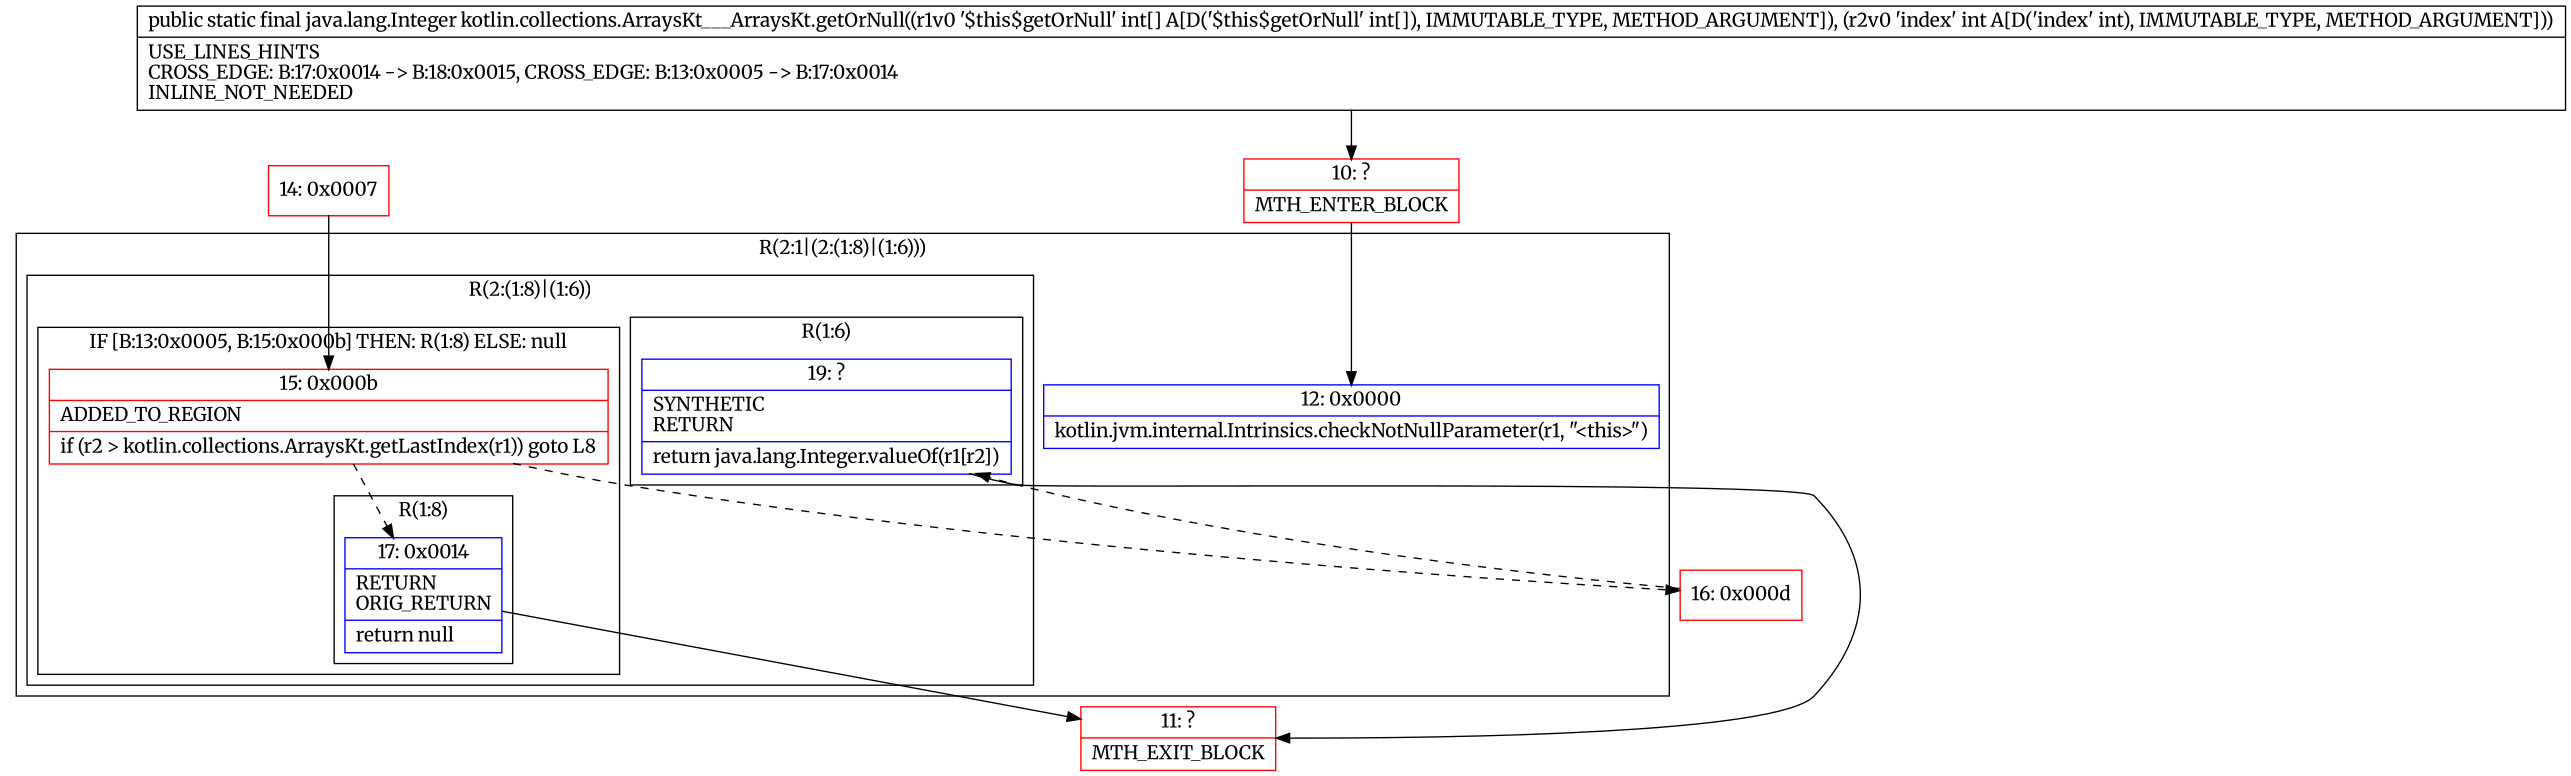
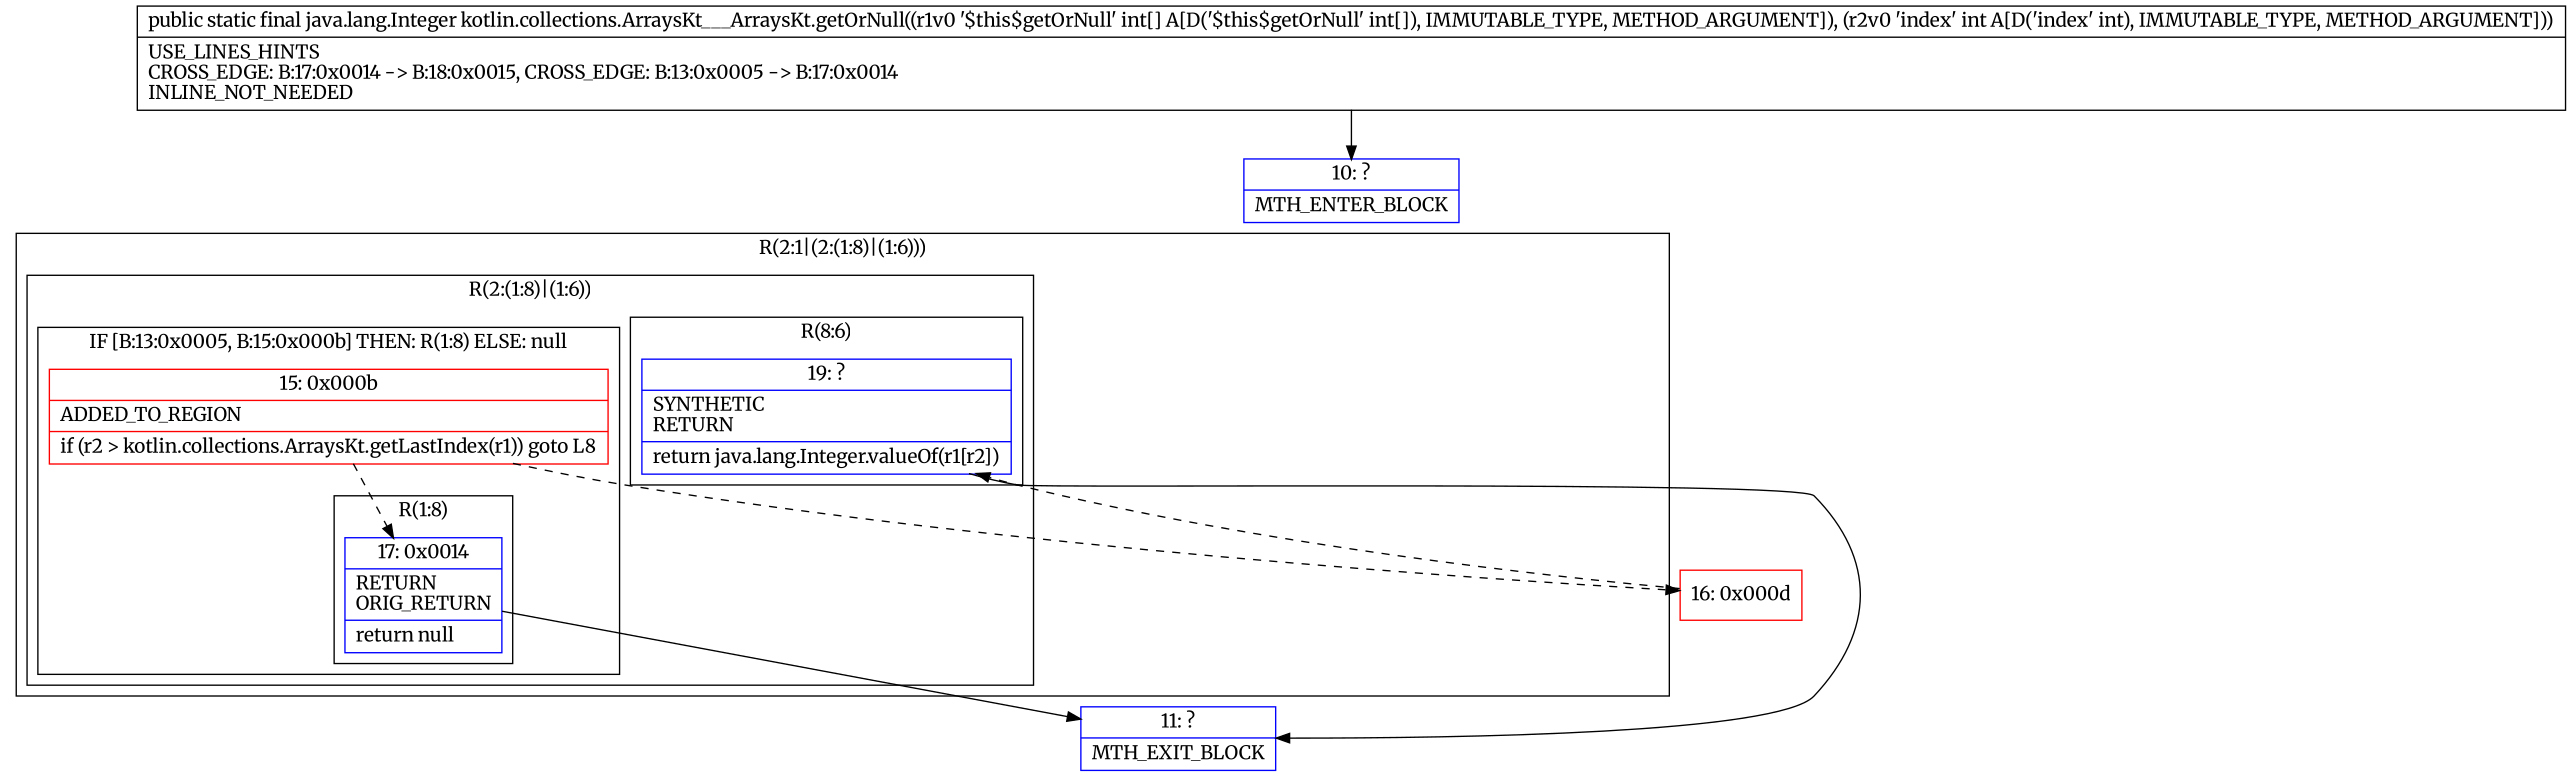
  digraph {
    fontname=Merriweather
    node [color=red fontname=Merriweather shape=record]
    edge [fontname=Merriweather]
    n1 [color=blue label="{17\:\ 0x0014|RETURN\lORIG_RETURN\l|return null\l}"]
    n2 [label="{15\:\ 0x000b|ADDED_TO_REGION\l|if (r2 \> kotlin.collections.ArraysKt.getLastIndex(r1)) goto L8\l}"]
    n3 [color=blue label="{19\:\ ?|SYNTHETIC\lRETURN\l|return java.lang.Integer.valueOf(r1[r2])\l}"]
-   n4 [color=blue label="{12\:\ 0x0000|kotlin.jvm.internal.Intrinsics.checkNotNullParameter(r1, \"\<this\>\")\l}"]
-   n5 [label="{11\:\ ?|MTH_EXIT_BLOCK\l}"]
+   n5 [color=blue label="{11\:\ ?|MTH_EXIT_BLOCK\l}"]
    n6 [label="{16\:\ 0x000d}"]
-   n7 [label="{14\:\ 0x0007}"]
-   n8 [label="{10\:\ ?|MTH_ENTER_BLOCK\l}"]
+   n8 [color=blue label="{10\:\ ?|MTH_ENTER_BLOCK\l}"]
    n9 [label="{public static final java.lang.Integer kotlin.collections.ArraysKt___ArraysKt.getOrNull((r1v0 '$this$getOrNull' int[] A[D('$this$getOrNull' int[]), IMMUTABLE_TYPE, METHOD_ARGUMENT]), (r2v0 'index' int A[D('index' int), IMMUTABLE_TYPE, METHOD_ARGUMENT]))  | USE_LINES_HINTS\lCROSS_EDGE: B:17:0x0014 \-\> B:18:0x0015, CROSS_EDGE: B:13:0x0005 \-\> B:17:0x0014\lINLINE_NOT_NEEDED\l}" color=""]
    subgraph cluster_1 {
      label="R(2:1|(2:(1:8)|(1:6)))"
-     n4
      subgraph cluster_2 {
        label="R(2:(1:8)|(1:6))"
        subgraph cluster_3 {
          label="IF [B:13:0x0005, B:15:0x000b] THEN: R(1:8) ELSE: null"
          n2
          subgraph cluster_4 {
            label="R(1:8)"
            n1
          }
        }
        subgraph cluster_5 {
-         label="R(1:6)"
+         label="R(8:6)"
          n3
        }
      }
    }
    n1 -> n5
    n2 -> n1 [style=dashed]
    n2 -> n6 [style=dashed]
    n3 -> n5
    n6 -> n3 [style=dashed]
-   n7 -> n2
-   n8 -> n4
    n9 -> n8
  }
